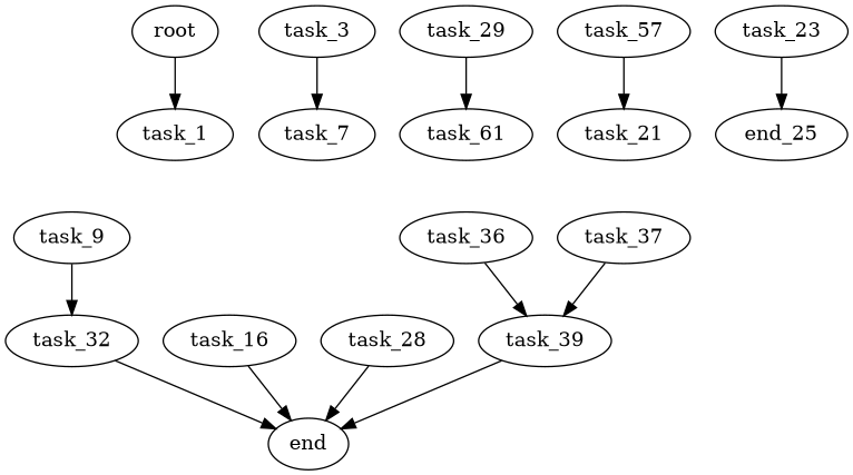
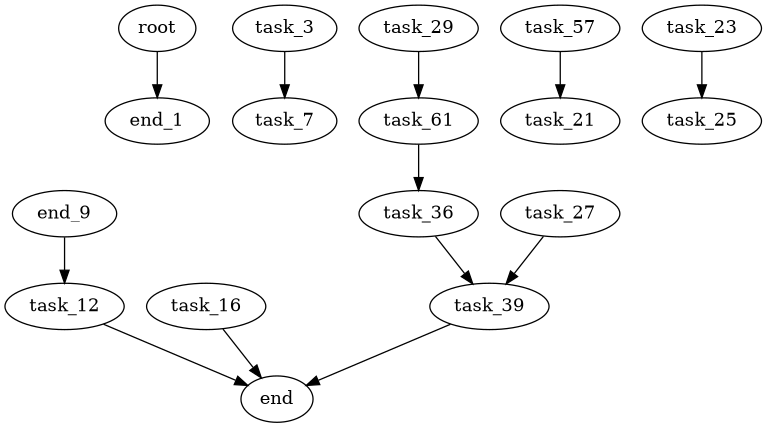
  digraph {
    root
-   task_1
+   task_1 [label=end_1]
    task_3
    task_7
-   task_9
-   task_12 [label=task_32]
+   task_9 [label=end_9]
+   task_12
    end
    task_16
    n9 [label=task_57]
    task_21
    task_23
-   task_25 [label=end_25]
-   task_28
+   task_25
    n14 [label=task_61]
    task_29
    task_36
    task_39
-   task_37
+   task_37 [label=task_27]
    root -> task_1
    task_3 -> task_7
    task_9 -> task_12
    task_12 -> end
    task_16 -> end
    n9 -> task_21
    task_23 -> task_25
-   task_28 -> end
+   n14 -> task_36
    task_29 -> n14
    task_36 -> task_39
    task_39 -> end
    task_37 -> task_39
  }
